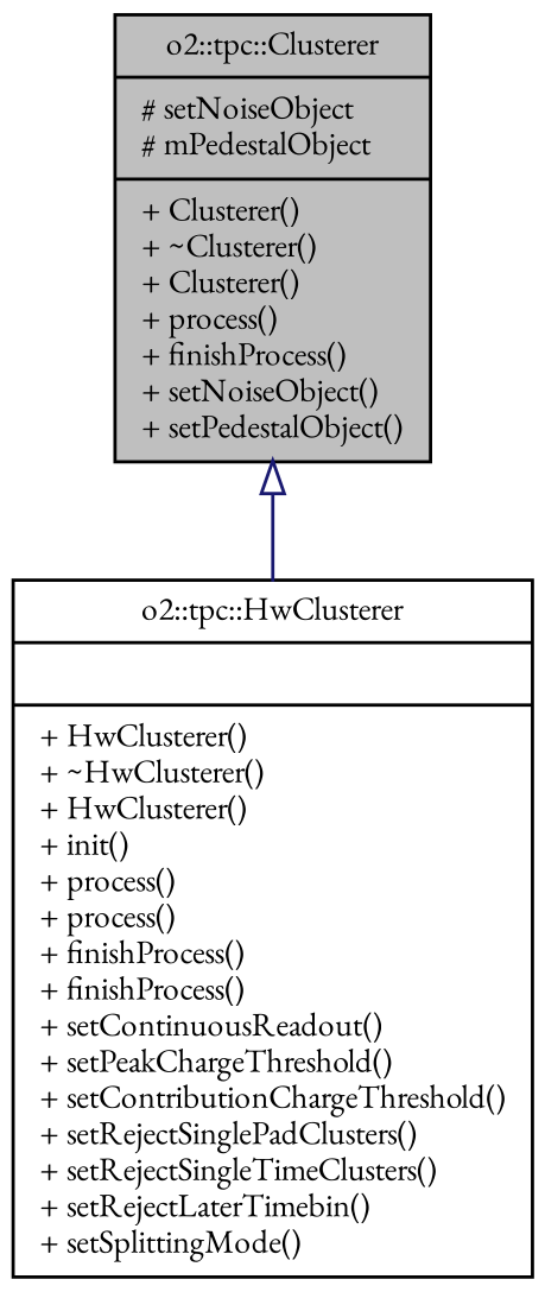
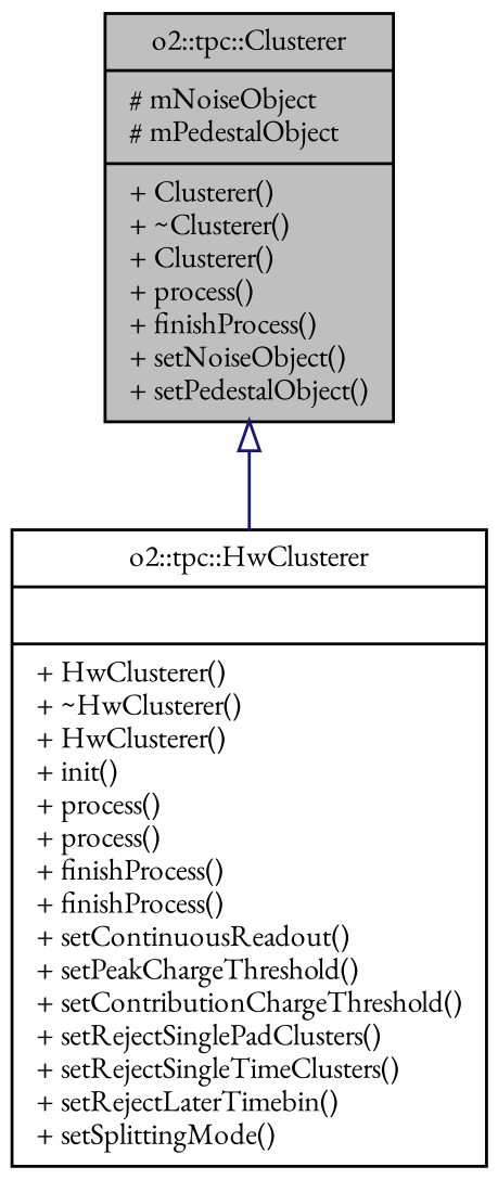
  digraph {
    fontname="EB Garamond"
    node [color=black fontname="EB Garamond" fontsize=10 shape=record]
-   n1 [fillcolor=grey75 fontcolor=black height=0.2 label="{o2::tpc::Clusterer\n|# setNoiseObject\l# mPedestalObject\l|+ Clusterer()\l+ ~Clusterer()\l+ Clusterer()\l+ process()\l+ finishProcess()\l+ setNoiseObject()\l+ setPedestalObject()\l}" style=filled width=0.4]
+   n1 [fillcolor=grey75 fontcolor=black height=0.2 label="{o2::tpc::Clusterer\n|# mNoiseObject\l# mPedestalObject\l|+ Clusterer()\l+ ~Clusterer()\l+ Clusterer()\l+ process()\l+ finishProcess()\l+ setNoiseObject()\l+ setPedestalObject()\l}" style=filled width=0.4]
    n2 [height=0.2 label="{o2::tpc::HwClusterer\n||+ HwClusterer()\l+ ~HwClusterer()\l+ HwClusterer()\l+ init()\l+ process()\l+ process()\l+ finishProcess()\l+ finishProcess()\l+ setContinuousReadout()\l+ setPeakChargeThreshold()\l+ setContributionChargeThreshold()\l+ setRejectSinglePadClusters()\l+ setRejectSingleTimeClusters()\l+ setRejectLaterTimebin()\l+ setSplittingMode()\l}" width=0.4]
    n1 -> n2 [arrowtail=onormal color=midnightblue dir=back fontname="EB Garamond" fontsize=10 labelfontname=Helvetica labelfontsize=10 style=solid]
  }
